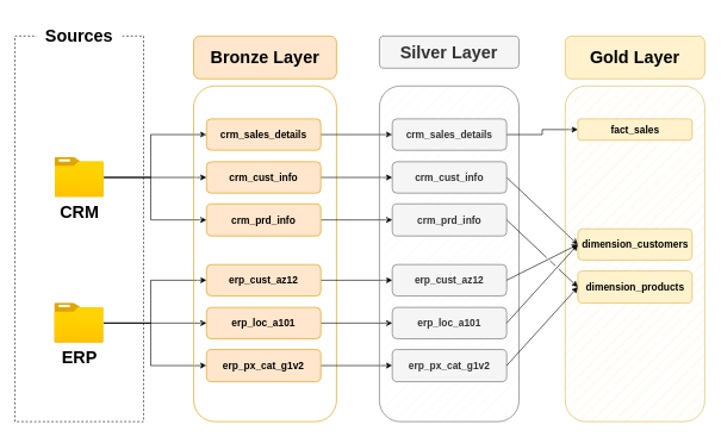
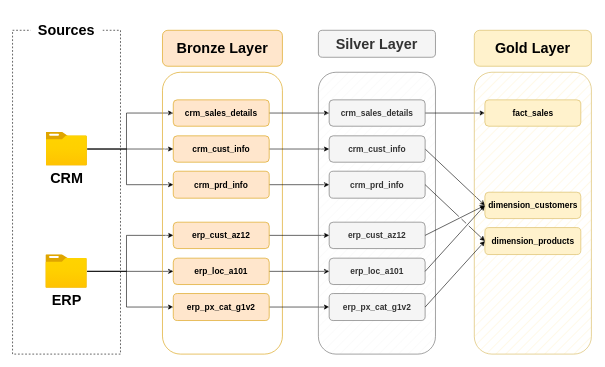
  <mxCell id="0" />
  <mxCell id="1" parent="0" />
  <mxCell id="2" value="" style="rounded=0;whiteSpace=wrap;html=1;fillColor=none;dashed=1;" parent="1" vertex="1"><mxGeometry x="20" y="50" width="180" height="540" as="geometry" /></mxCell>
  <mxCell id="3" value="&lt;font style=&quot;font-size: 24px;&quot;&gt;&lt;b&gt;Sources&lt;/b&gt;&lt;/font&gt;" style="rounded=1;whiteSpace=wrap;html=1;strokeColor=none;" parent="1" vertex="1"><mxGeometry x="50" y="20" width="120" height="60" as="geometry" /></mxCell>
  <mxCell id="4" style="edgeStyle=orthogonalEdgeStyle;rounded=0;orthogonalLoop=1;jettySize=auto;html=1;entryX=0;entryY=0.5;entryDx=0;entryDy=0;" parent="1" source="7" target="17" edge="1"><mxGeometry relative="1" as="geometry" /></mxCell>
  <mxCell id="5" style="edgeStyle=orthogonalEdgeStyle;rounded=0;orthogonalLoop=1;jettySize=auto;html=1;entryX=0;entryY=0.5;entryDx=0;entryDy=0;" parent="1" source="7" target="15" edge="1"><mxGeometry relative="1" as="geometry"><Array as="points"><mxPoint x="210" y="248" /><mxPoint x="210" y="188" /></Array></mxGeometry></mxCell>
  <mxCell id="6" style="edgeStyle=orthogonalEdgeStyle;rounded=0;orthogonalLoop=1;jettySize=auto;html=1;entryX=0;entryY=0.5;entryDx=0;entryDy=0;" parent="1" source="7" target="19" edge="1"><mxGeometry relative="1" as="geometry"><Array as="points"><mxPoint x="210" y="248" /><mxPoint x="210" y="308" /></Array></mxGeometry></mxCell>
  <mxCell id="7" value="&lt;font style=&quot;font-size: 24px;&quot;&gt;&lt;b&gt;CRM&lt;/b&gt;&lt;/font&gt;" style="image;aspect=fixed;html=1;points=[];align=center;fontSize=12;image=img/lib/azure2/general/Folder_Blank.svg;" parent="1" vertex="1"><mxGeometry x="75.5" y="220" width="69" height="56.0" as="geometry" /></mxCell>
  <mxCell id="8" style="edgeStyle=orthogonalEdgeStyle;rounded=0;orthogonalLoop=1;jettySize=auto;html=1;entryX=0;entryY=0.5;entryDx=0;entryDy=0;" parent="1" source="11" target="23" edge="1"><mxGeometry relative="1" as="geometry" /></mxCell>
  <mxCell id="9" style="edgeStyle=orthogonalEdgeStyle;rounded=0;orthogonalLoop=1;jettySize=auto;html=1;entryX=0;entryY=0.5;entryDx=0;entryDy=0;" parent="1" source="11" target="21" edge="1"><mxGeometry relative="1" as="geometry"><Array as="points"><mxPoint x="210" y="452" /><mxPoint x="210" y="392" /></Array></mxGeometry></mxCell>
  <mxCell id="10" style="edgeStyle=orthogonalEdgeStyle;rounded=0;orthogonalLoop=1;jettySize=auto;html=1;entryX=0;entryY=0.5;entryDx=0;entryDy=0;" parent="1" source="11" target="25" edge="1"><mxGeometry relative="1" as="geometry"><Array as="points"><mxPoint x="210" y="452" /><mxPoint x="210" y="512" /></Array></mxGeometry></mxCell>
  <mxCell id="11" value="&lt;font style=&quot;font-size: 24px;&quot;&gt;&lt;b&gt;ERP&lt;/b&gt;&lt;/font&gt;" style="image;aspect=fixed;html=1;points=[];align=center;fontSize=12;image=img/lib/azure2/general/Folder_Blank.svg;" parent="1" vertex="1"><mxGeometry x="75.25" y="424" width="69" height="56.0" as="geometry" /></mxCell>
  <mxCell id="12" value="" style="rounded=1;whiteSpace=wrap;html=1;fillColor=default;strokeColor=#d79b00;fillStyle=hatch;" parent="1" vertex="1"><mxGeometry x="270" y="120" width="200" height="470" as="geometry" /></mxCell>
  <mxCell id="13" value="&lt;font style=&quot;font-size: 24px;&quot;&gt;&lt;b&gt;Bronze Layer&lt;/b&gt;&lt;/font&gt;" style="rounded=1;whiteSpace=wrap;html=1;fillColor=#ffe6cc;strokeColor=#d79b00;" parent="1" vertex="1"><mxGeometry x="270" y="50" width="200" height="60" as="geometry" /></mxCell>
  <mxCell id="14" style="edgeStyle=orthogonalEdgeStyle;rounded=0;orthogonalLoop=1;jettySize=auto;html=1;entryX=0;entryY=0.5;entryDx=0;entryDy=0;" parent="1" source="15" target="29" edge="1"><mxGeometry relative="1" as="geometry" /></mxCell>
  <mxCell id="15" value="&lt;font style=&quot;font-size: 14px;&quot;&gt;&lt;b style=&quot;&quot;&gt;crm_sales_details&lt;/b&gt;&lt;/font&gt;" style="rounded=1;whiteSpace=wrap;html=1;fillColor=#ffe6cc;strokeColor=#d79b00;" parent="1" vertex="1"><mxGeometry x="288" y="166" width="160" height="44" as="geometry" /></mxCell>
  <mxCell id="16" style="edgeStyle=orthogonalEdgeStyle;rounded=0;orthogonalLoop=1;jettySize=auto;html=1;entryX=0;entryY=0.5;entryDx=0;entryDy=0;" parent="1" source="17" target="31" edge="1"><mxGeometry relative="1" as="geometry" /></mxCell>
  <mxCell id="17" value="&lt;font style=&quot;font-size: 14px;&quot;&gt;&lt;b style=&quot;&quot;&gt;crm_cust_info&lt;/b&gt;&lt;/font&gt;" style="rounded=1;whiteSpace=wrap;html=1;fillColor=#ffe6cc;strokeColor=#d79b00;" parent="1" vertex="1"><mxGeometry x="288" y="226" width="160" height="44" as="geometry" /></mxCell>
  <mxCell id="18" style="edgeStyle=orthogonalEdgeStyle;rounded=0;orthogonalLoop=1;jettySize=auto;html=1;entryX=0;entryY=0.5;entryDx=0;entryDy=0;" parent="1" source="19" target="32" edge="1"><mxGeometry relative="1" as="geometry" /></mxCell>
  <mxCell id="19" value="&lt;font style=&quot;font-size: 14px;&quot;&gt;&lt;b style=&quot;&quot;&gt;crm_prd_info&lt;/b&gt;&lt;/font&gt;" style="rounded=1;whiteSpace=wrap;html=1;fillColor=#ffe6cc;strokeColor=#d79b00;" parent="1" vertex="1"><mxGeometry x="288" y="285" width="160" height="45" as="geometry" /></mxCell>
  <mxCell id="20" style="edgeStyle=orthogonalEdgeStyle;rounded=0;orthogonalLoop=1;jettySize=auto;html=1;entryX=0;entryY=0.5;entryDx=0;entryDy=0;" parent="1" source="21" target="33" edge="1"><mxGeometry relative="1" as="geometry" /></mxCell>
  <mxCell id="21" value="&lt;font style=&quot;font-size: 14px;&quot;&gt;&lt;b style=&quot;&quot;&gt;erp_cust_az12&lt;/b&gt;&lt;/font&gt;" style="rounded=1;whiteSpace=wrap;html=1;fillColor=#ffe6cc;strokeColor=#d79b00;" parent="1" vertex="1"><mxGeometry x="288" y="370" width="160" height="44" as="geometry" /></mxCell>
  <mxCell id="22" style="edgeStyle=orthogonalEdgeStyle;rounded=0;orthogonalLoop=1;jettySize=auto;html=1;entryX=0;entryY=0.5;entryDx=0;entryDy=0;" parent="1" source="23" target="34" edge="1"><mxGeometry relative="1" as="geometry" /></mxCell>
  <mxCell id="23" value="&lt;font style=&quot;font-size: 14px;&quot;&gt;&lt;b style=&quot;&quot;&gt;erp_loc_a101&lt;/b&gt;&lt;/font&gt;" style="rounded=1;whiteSpace=wrap;html=1;fillColor=#ffe6cc;strokeColor=#d79b00;" parent="1" vertex="1"><mxGeometry x="288" y="430" width="160" height="44" as="geometry" /></mxCell>
  <mxCell id="24" style="edgeStyle=orthogonalEdgeStyle;rounded=0;orthogonalLoop=1;jettySize=auto;html=1;entryX=0;entryY=0.5;entryDx=0;entryDy=0;" parent="1" source="25" target="35" edge="1"><mxGeometry relative="1" as="geometry" /></mxCell>
  <mxCell id="25" value="&lt;font style=&quot;font-size: 14px;&quot;&gt;&lt;b style=&quot;&quot;&gt;erp_px_cat_g1v2&lt;/b&gt;&lt;/font&gt;" style="rounded=1;whiteSpace=wrap;html=1;fillColor=#ffe6cc;strokeColor=#d79b00;" parent="1" vertex="1"><mxGeometry x="288" y="489" width="160" height="45" as="geometry" /></mxCell>
  <mxCell id="26" value="" style="rounded=1;whiteSpace=wrap;html=1;fillColor=#f5f5f5;strokeColor=#666666;fillStyle=hatch;fontColor=#333333;" parent="1" vertex="1"><mxGeometry x="530" y="120" width="195.25" height="470" as="geometry" /></mxCell>
  <mxCell id="27" value="&lt;font style=&quot;font-size: 24px;&quot;&gt;&lt;b&gt;Silver Layer&lt;/b&gt;&lt;/font&gt;" style="rounded=1;whiteSpace=wrap;html=1;fillColor=#f5f5f5;strokeColor=#666666;fontColor=#333333;" parent="1" vertex="1"><mxGeometry x="530" y="50" width="195.25" height="45" as="geometry" /></mxCell>
  <mxCell id="28" style="edgeStyle=orthogonalEdgeStyle;rounded=0;orthogonalLoop=1;jettySize=auto;html=1;" parent="1" source="29" target="38" edge="1"><mxGeometry relative="1" as="geometry" /></mxCell>
  <mxCell id="29" value="&lt;font style=&quot;font-size: 14px;&quot;&gt;&lt;b style=&quot;&quot;&gt;crm_sales_details&lt;/b&gt;&lt;/font&gt;" style="rounded=1;whiteSpace=wrap;html=1;fillColor=#f5f5f5;strokeColor=#666666;fontColor=#333333;" parent="1" vertex="1"><mxGeometry x="548" y="166" width="160" height="44" as="geometry" /></mxCell>
  <mxCell id="30" style="rounded=0;orthogonalLoop=1;jettySize=auto;html=1;entryX=0;entryY=0.5;entryDx=0;entryDy=0;exitX=1;exitY=0.5;exitDx=0;exitDy=0;jumpStyle=gap;" parent="1" source="31" target="39" edge="1"><mxGeometry relative="1" as="geometry" /></mxCell>
  <mxCell id="31" value="&lt;font style=&quot;font-size: 14px;&quot;&gt;&lt;b style=&quot;&quot;&gt;crm_cust_info&lt;/b&gt;&lt;/font&gt;" style="rounded=1;whiteSpace=wrap;html=1;fillColor=#f5f5f5;strokeColor=#666666;fontColor=#333333;" parent="1" vertex="1"><mxGeometry x="548" y="226" width="160" height="44" as="geometry" /></mxCell>
  <mxCell id="32" value="&lt;font style=&quot;font-size: 14px;&quot;&gt;&lt;b style=&quot;&quot;&gt;crm_prd_info&lt;/b&gt;&lt;/font&gt;" style="rounded=1;whiteSpace=wrap;html=1;fillColor=#f5f5f5;strokeColor=#666666;fontColor=#333333;" parent="1" vertex="1"><mxGeometry x="548" y="285" width="160" height="45" as="geometry" /></mxCell>
  <mxCell id="33" value="&lt;font style=&quot;font-size: 14px;&quot;&gt;&lt;b style=&quot;&quot;&gt;erp_cust_az12&lt;/b&gt;&lt;/font&gt;" style="rounded=1;whiteSpace=wrap;html=1;fillColor=#f5f5f5;strokeColor=#666666;fontColor=#333333;" parent="1" vertex="1"><mxGeometry x="548" y="370" width="160" height="44" as="geometry" /></mxCell>
  <mxCell id="34" value="&lt;font style=&quot;font-size: 14px;&quot;&gt;&lt;b style=&quot;&quot;&gt;erp_loc_a101&lt;/b&gt;&lt;/font&gt;" style="rounded=1;whiteSpace=wrap;html=1;fillColor=#f5f5f5;strokeColor=#666666;fontColor=#333333;" parent="1" vertex="1"><mxGeometry x="548" y="430" width="160" height="44" as="geometry" /></mxCell>
  <mxCell id="35" value="&lt;font style=&quot;font-size: 14px;&quot;&gt;&lt;b style=&quot;&quot;&gt;erp_px_cat_g1v2&lt;/b&gt;&lt;/font&gt;" style="rounded=1;whiteSpace=wrap;html=1;fillColor=#f5f5f5;strokeColor=#666666;fontColor=#333333;" parent="1" vertex="1"><mxGeometry x="548" y="489" width="160" height="45" as="geometry" /></mxCell>
  <mxCell id="36" value="" style="rounded=1;whiteSpace=wrap;html=1;fillColor=#fff2cc;strokeColor=#d6b656;fillStyle=hatch;" parent="1" vertex="1"><mxGeometry x="790" y="120" width="195.25" height="470" as="geometry" /></mxCell>
  <mxCell id="37" value="&lt;font style=&quot;font-size: 24px;&quot;&gt;&lt;b&gt;Gold Layer&lt;/b&gt;&lt;/font&gt;" style="rounded=1;whiteSpace=wrap;html=1;fillColor=#fff2cc;strokeColor=#d6b656;" parent="1" vertex="1"><mxGeometry x="790" y="50" width="195.25" height="60" as="geometry" /></mxCell>
- <mxCell id="38" value="&lt;font style=&quot;font-size: 14px;&quot;&gt;&lt;b style=&quot;&quot;&gt;fact_sales&lt;/b&gt;&lt;/font&gt;" style="rounded=1;whiteSpace=wrap;html=1;fillColor=#fff2cc;strokeColor=#d6b656;" parent="1" vertex="1"><mxGeometry x="807.63" y="166" width="160" height="30" as="geometry" /></mxCell>
+ <mxCell id="38" value="&lt;font style=&quot;font-size: 14px;&quot;&gt;&lt;b style=&quot;&quot;&gt;fact_sales&lt;/b&gt;&lt;/font&gt;" style="rounded=1;whiteSpace=wrap;html=1;fillColor=#fff2cc;strokeColor=#d6b656;" parent="1" vertex="1"><mxGeometry x="807.63" y="166" width="160" height="44" as="geometry" /></mxCell>
  <mxCell id="39" value="&lt;font style=&quot;font-size: 14px;&quot;&gt;&lt;b style=&quot;&quot;&gt;dimension_customers&lt;/b&gt;&lt;/font&gt;" style="rounded=1;whiteSpace=wrap;html=1;fillColor=#fff2cc;strokeColor=#d6b656;" parent="1" vertex="1"><mxGeometry x="807.63" y="320" width="160" height="44" as="geometry" /></mxCell>
  <mxCell id="40" value="&lt;font style=&quot;font-size: 14px;&quot;&gt;&lt;b style=&quot;&quot;&gt;dimension_products&lt;/b&gt;&lt;/font&gt;" style="rounded=1;whiteSpace=wrap;html=1;fillColor=#fff2cc;strokeColor=#d6b656;" parent="1" vertex="1"><mxGeometry x="807.63" y="379" width="160" height="45" as="geometry" /></mxCell>
  <mxCell id="41" style="rounded=0;orthogonalLoop=1;jettySize=auto;html=1;entryX=0;entryY=0.5;entryDx=0;entryDy=0;exitX=1;exitY=0.5;exitDx=0;exitDy=0;jumpStyle=gap;" parent="1" source="33" target="39" edge="1"><mxGeometry relative="1" as="geometry"><mxPoint x="718" y="258" as="sourcePoint" /><mxPoint x="818" y="352" as="targetPoint" /></mxGeometry></mxCell>
  <mxCell id="42" style="rounded=0;orthogonalLoop=1;jettySize=auto;html=1;entryX=0;entryY=0.5;entryDx=0;entryDy=0;exitX=1;exitY=0.5;exitDx=0;exitDy=0;jumpStyle=gap;" parent="1" source="34" target="39" edge="1"><mxGeometry relative="1" as="geometry"><mxPoint x="718" y="402" as="sourcePoint" /><mxPoint x="818" y="352" as="targetPoint" /></mxGeometry></mxCell>
  <mxCell id="43" style="rounded=0;orthogonalLoop=1;jettySize=auto;html=1;entryX=0;entryY=0.5;entryDx=0;entryDy=0;exitX=1;exitY=0.5;exitDx=0;exitDy=0;jumpStyle=gap;" parent="1" source="35" target="40" edge="1"><mxGeometry relative="1" as="geometry"><mxPoint x="728" y="412" as="sourcePoint" /><mxPoint x="828" y="362" as="targetPoint" /></mxGeometry></mxCell>
  <mxCell id="44" style="rounded=0;orthogonalLoop=1;jettySize=auto;html=1;entryX=0;entryY=0.5;entryDx=0;entryDy=0;exitX=1;exitY=0.5;exitDx=0;exitDy=0;jumpStyle=gap;" parent="1" source="32" target="40" edge="1"><mxGeometry relative="1" as="geometry"><mxPoint x="738" y="422" as="sourcePoint" /><mxPoint x="838" y="372" as="targetPoint" /></mxGeometry></mxCell>
